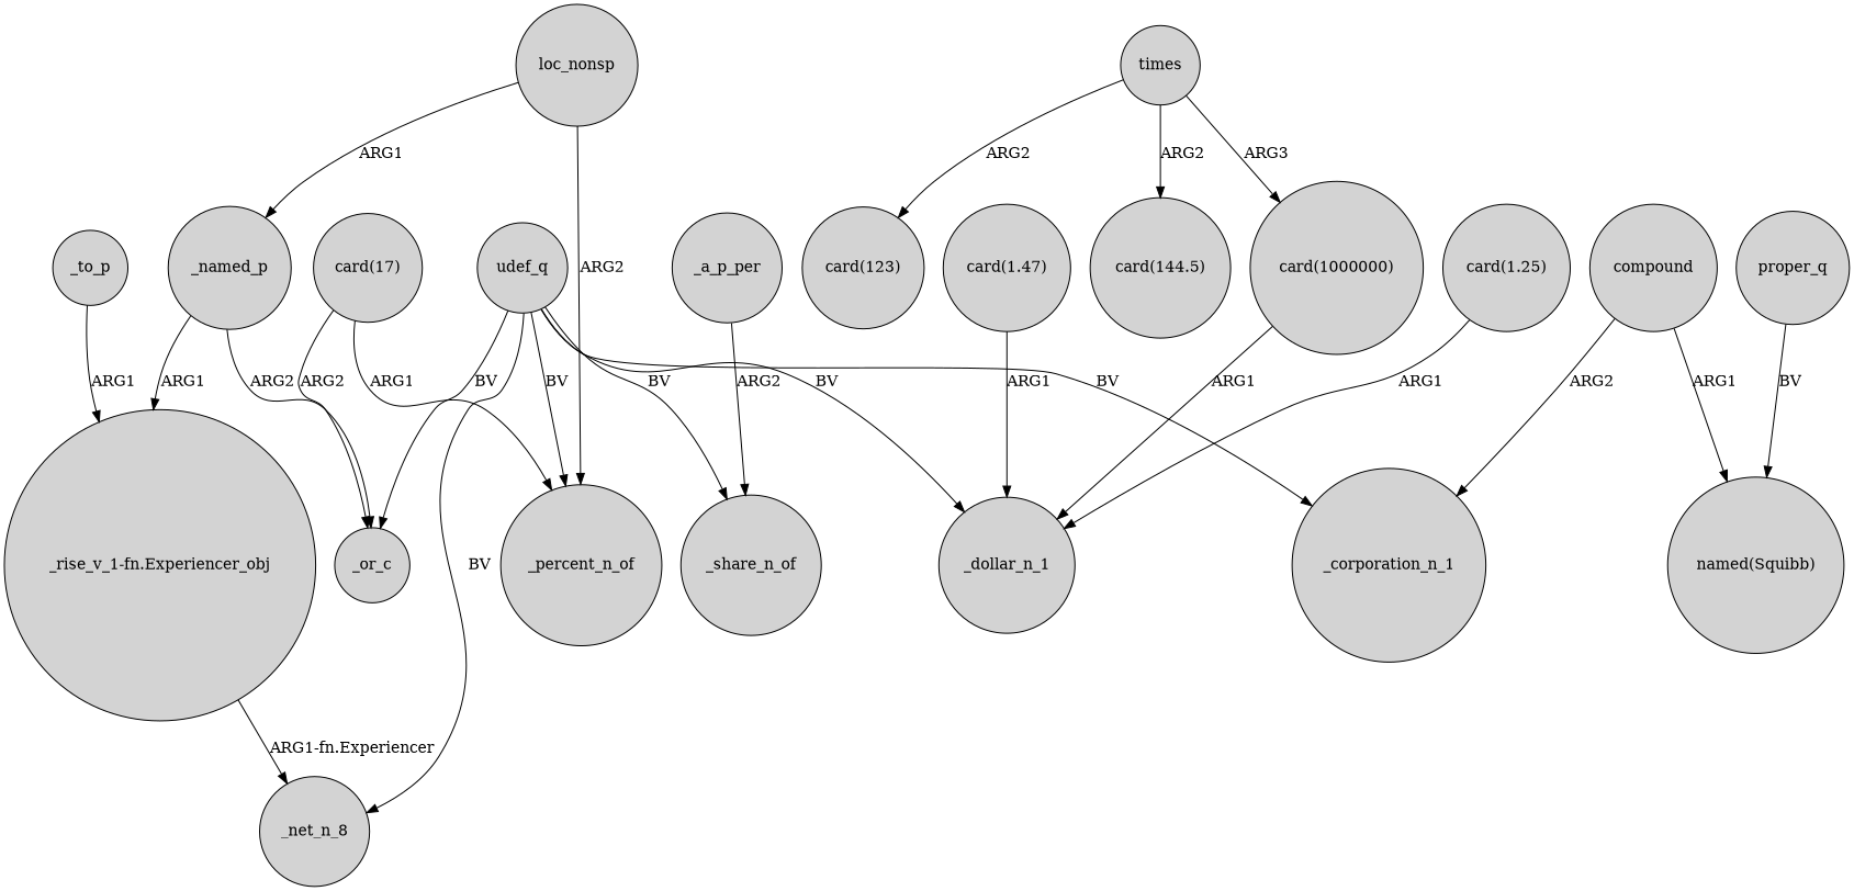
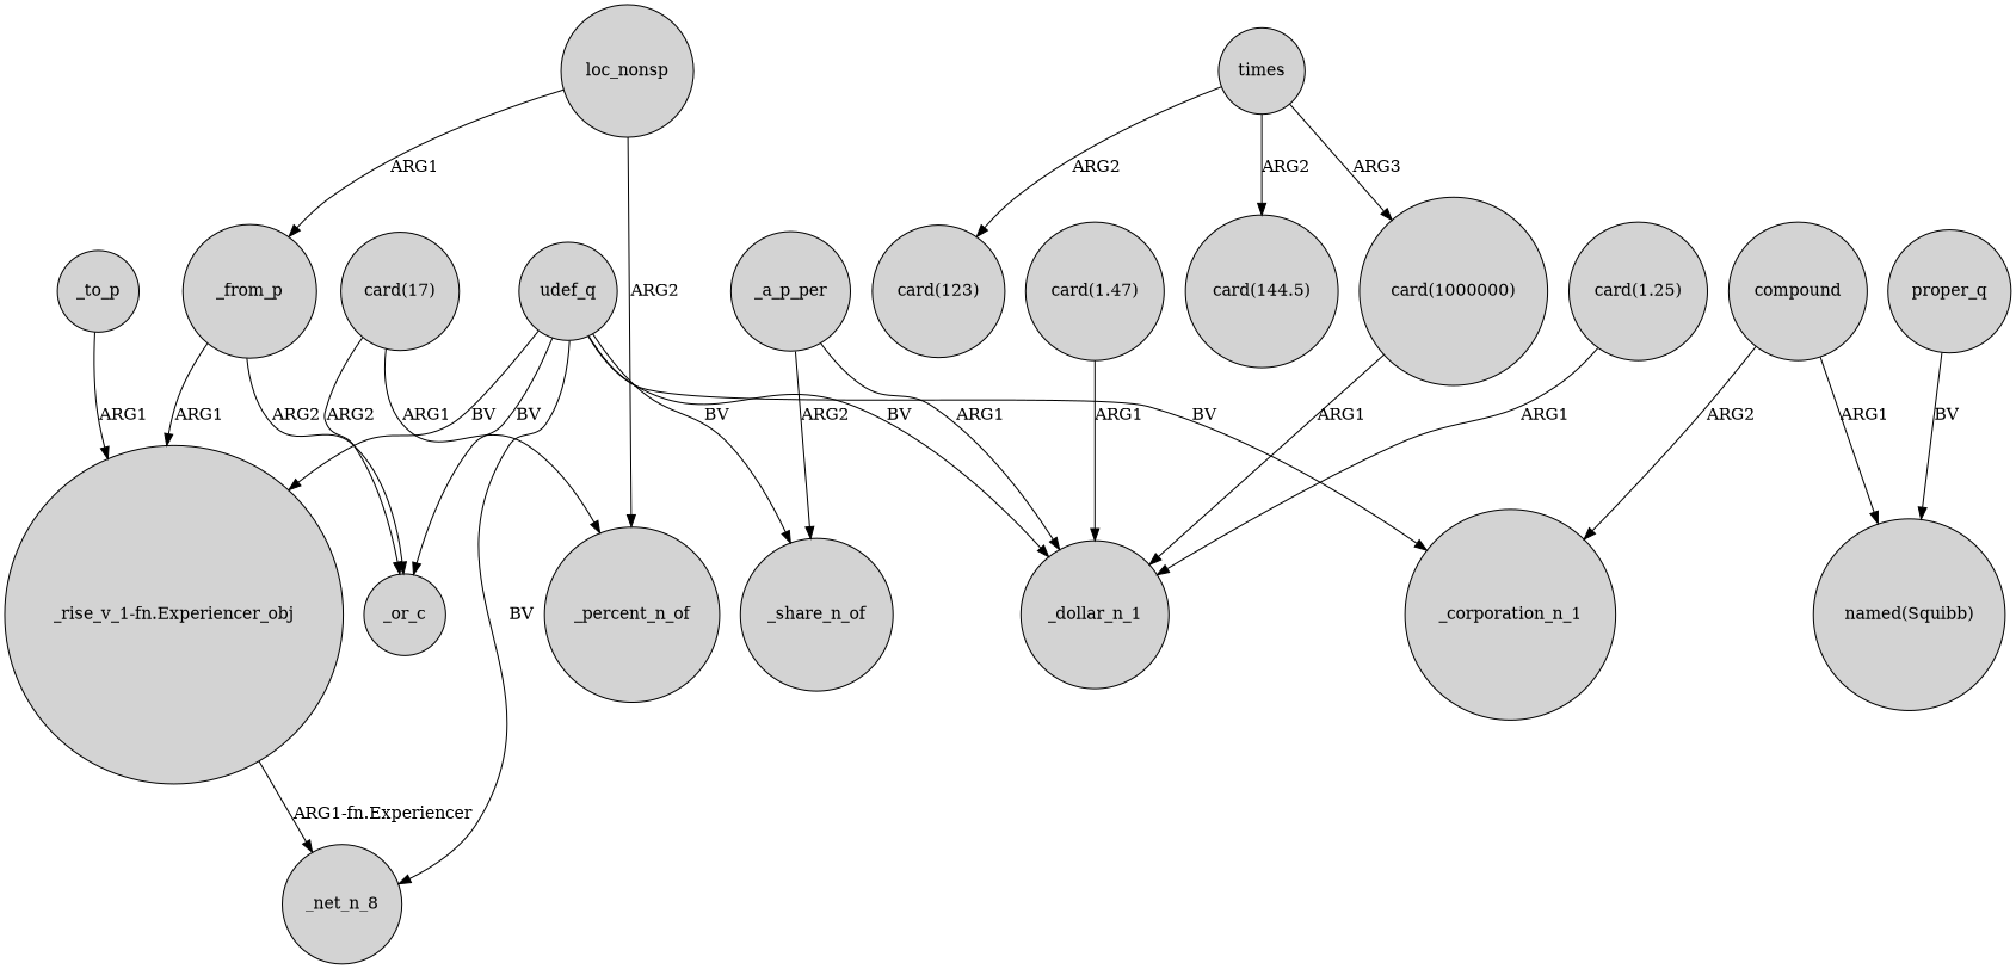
  digraph {
    node [shape=circle style=filled]
    _to_p
    "_rise_v_1-fn.Experiencer_obj"
    n3 [label=_net_n_8]
    loc_nonsp
    _percent_n_of
-   _from_p [label=_named_p]
+   _from_p
    "card(17)"
    _or_c
    "card(1.47)"
    _dollar_n_1
    times
    "card(1000000)"
    "card(144.5)"
    "card(123)"
    udef_q
    _share_n_of
    _corporation_n_1
    proper_q
    "named(Squibb)"
    compound
    _a_p_per
    "card(1.25)"
    _to_p -> "_rise_v_1-fn.Experiencer_obj" [label=ARG1]
    "_rise_v_1-fn.Experiencer_obj" -> n3 [label="ARG1-fn.Experiencer"]
    loc_nonsp -> _percent_n_of [label=ARG2]
    loc_nonsp -> _from_p [label=ARG1]
    _from_p -> "_rise_v_1-fn.Experiencer_obj" [label=ARG1]
    _from_p -> _or_c [label=ARG2]
    "card(17)" -> _percent_n_of [label=ARG1]
    "card(17)" -> _or_c [label=ARG2]
    "card(1.47)" -> _dollar_n_1 [label=ARG1]
    times -> "card(1000000)" [label=ARG3]
    times -> "card(144.5)" [label=ARG2]
    times -> "card(123)" [label=ARG2]
    "card(1000000)" -> _dollar_n_1 [label=ARG1]
    udef_q -> n3 [label=BV]
-   udef_q -> _percent_n_of [label=BV]
+   udef_q -> "_rise_v_1-fn.Experiencer_obj" [label=BV]
    udef_q -> _or_c [label=BV]
    udef_q -> _dollar_n_1 [label=BV]
    udef_q -> _share_n_of [label=BV]
    udef_q -> _corporation_n_1 [label=BV]
    proper_q -> "named(Squibb)" [label=BV]
    compound -> _corporation_n_1 [label=ARG2]
    compound -> "named(Squibb)" [label=ARG1]
+   _a_p_per -> _dollar_n_1 [label=ARG1]
    _a_p_per -> _share_n_of [label=ARG2]
    "card(1.25)" -> _dollar_n_1 [label=ARG1]
  }
